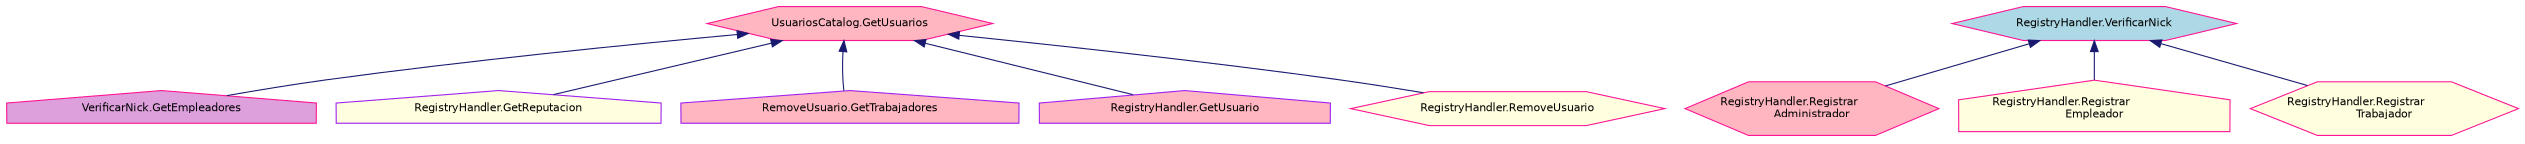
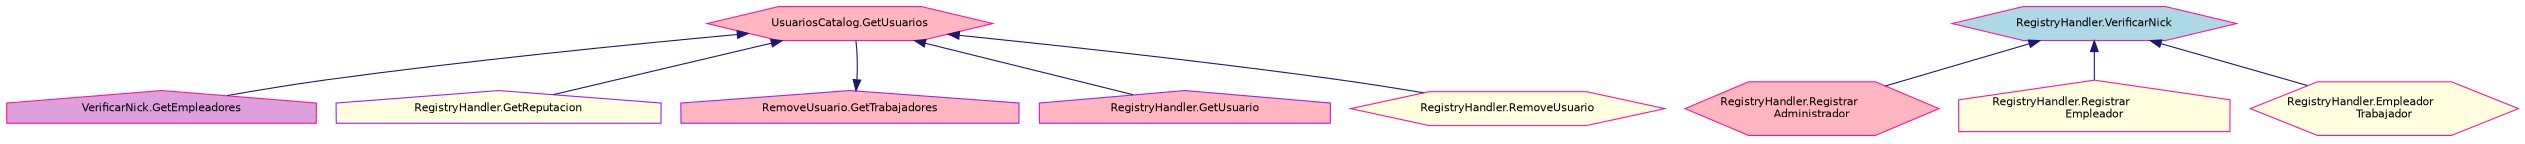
  digraph {
    rankdir=TB
    node [color=deeppink fillcolor=lightpink fontname=Helvetica fontsize=10 shape=hexagon style=filled]
    edge [color=midnightblue dir=back fontname=Helvetica fontsize=10 labelfontname=Helvetica labelfontsize=10 style=solid]
    n1 [fontcolor=black height=0.2 label="UsuariosCatalog.GetUsuarios" width=0.4]
    n2 [fillcolor=plum height=0.2 label="VerificarNick.GetEmpleadores" shape=house width=0.4]
    n3 [color=purple fillcolor=lightyellow height=0.2 label="RegistryHandler.GetReputacion" shape=house width=0.4]
    n4 [color=purple height=0.2 label="RemoveUsuario.GetTrabajadores" shape=house width=0.4]
    n5 [color=purple height=0.2 label="RegistryHandler.GetUsuario" shape=house width=0.4]
    n6 [fillcolor=lightyellow height=0.2 label="RegistryHandler.RemoveUsuario" width=0.4]
    n7 [fillcolor=lightblue height=0.2 label="RegistryHandler.VerificarNick" width=0.4]
    n8 [height=0.2 label="RegistryHandler.Registrar\lAdministrador" width=0.4]
    n9 [fillcolor=lightyellow height=0.2 label="RegistryHandler.Registrar\lEmpleador" shape=house width=0.4]
-   n10 [fillcolor=lightyellow height=0.2 label="RegistryHandler.Registrar\lTrabajador" width=0.4]
+   n10 [fillcolor=lightyellow height=0.2 label="RegistryHandler.Empleador\lTrabajador" width=0.4]
    n1 -> n2
    n1 -> n3
-   n1 -> n4
+   n4 -> n1
    n1 -> n5
    n1 -> n6
    n7 -> n8
    n7 -> n9
    n7 -> n10
  }
